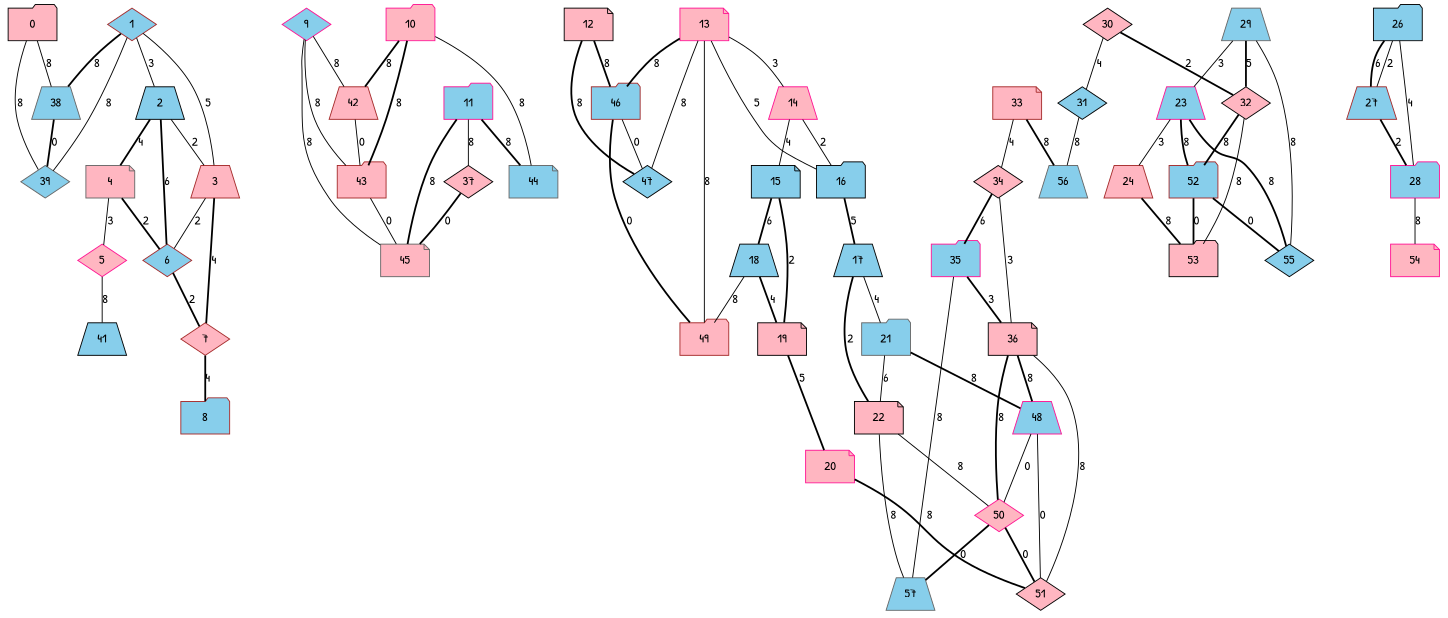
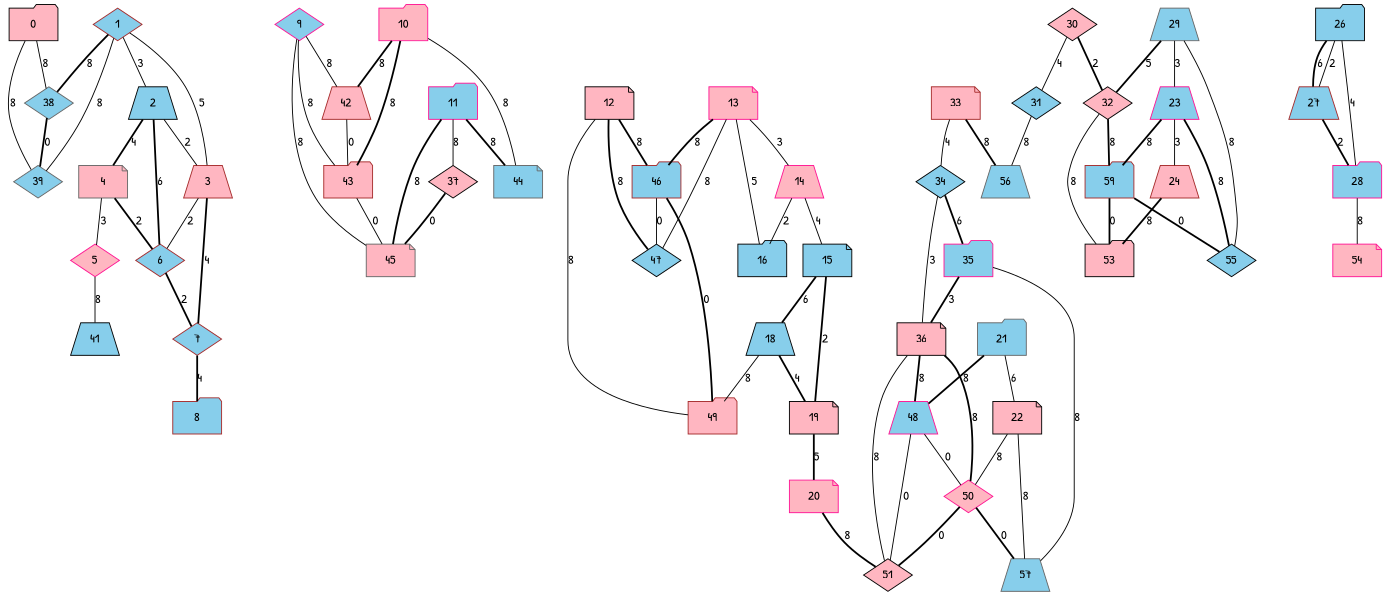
  graph {
    fontname="Patrick Hand"
    node [color=black fillcolor=skyblue fontname="Patrick Hand" shape=trapezium style=filled weight=1]
    edge [fontname="Patrick Hand" style=solid]
    0 [fillcolor=lightpink shape=folder]
-   38 [color=gray40 weight=3]
+   38 [color=gray40 shape=diamond weight=3]
    39 [color=gray40 shape=diamond weight=3]
    1 [color=brown shape=diamond]
    2
    3 [color=brown fillcolor=lightpink]
    4 [color=gray40 fillcolor=lightpink shape=note]
    6 [color=brown shape=diamond]
-   7 [color=brown fillcolor=lightpink shape=diamond]
+   7 [color=brown shape=diamond]
    5 [color=deeppink fillcolor=lightpink shape=diamond]
    8 [color=brown shape=folder]
    41 [weight=3]
    9 [color=deeppink shape=diamond]
    42 [color=brown fillcolor=lightpink weight=3]
    43 [color=brown fillcolor=lightpink shape=folder weight=3]
    45 [color=gray40 fillcolor=lightpink shape=note weight=3]
    10 [color=deeppink fillcolor=lightpink shape=folder]
    44 [color=gray40 shape=note weight=3]
    11 [color=deeppink shape=folder]
    37 [fillcolor=lightpink shape=diamond weight=4]
    12 [fillcolor=lightpink shape=note]
    46 [color=brown shape=folder weight=3]
    47 [shape=diamond weight=3]
    49 [color=brown fillcolor=lightpink shape=folder weight=3]
    13 [color=deeppink fillcolor=lightpink shape=note]
    14 [color=deeppink fillcolor=lightpink]
    16 [shape=folder]
    15 [shape=note]
-   17
    18
    19 [fillcolor=lightpink shape=note]
    20 [color=deeppink fillcolor=lightpink shape=note]
    21 [color=gray40 shape=folder]
    22 [fillcolor=lightpink shape=note]
    48 [color=deeppink weight=3]
    50 [color=deeppink fillcolor=lightpink shape=diamond weight=3]
    57 [color=gray40 weight=3]
    51 [fillcolor=lightpink shape=diamond weight=3]
    23 [color=deeppink]
    24 [color=brown fillcolor=lightpink]
-   52 [color=brown shape=folder weight=3]
+   52 [color=brown shape=folder weight=3 label=59]
    55 [shape=diamond weight=3]
    53 [fillcolor=lightpink shape=folder weight=3]
    26 [shape=folder weight=2]
    27 [color=brown]
    28 [color=deeppink shape=folder]
    54 [color=deeppink fillcolor=lightpink shape=note weight=3]
    29 [color=gray40]
    32 [fillcolor=lightpink shape=diamond]
    30 [fillcolor=lightpink shape=diamond]
    31 [shape=diamond]
    56 [color=gray40 weight=3]
    33 [color=brown fillcolor=lightpink shape=note]
-   34 [fillcolor=lightpink shape=diamond]
+   34 [shape=diamond]
    35 [color=deeppink shape=folder]
    36 [fillcolor=lightpink shape=note]
    0 -- 38 [label=8]
    0 -- 39 [label=8]
    38 -- 39 [label=0 style=bold]
    1 -- 38 [label=8 style=bold]
    1 -- 39 [label=8]
    1 -- 2 [label=3]
    1 -- 3 [label=5]
    2 -- 3 [label=2]
    2 -- 4 [label=4 style=bold]
    2 -- 6 [label=6 style=bold]
    3 -- 6 [label=2]
    3 -- 7 [label=4 style=bold]
    4 -- 6 [label=2 style=bold]
    4 -- 5 [label=3]
    6 -- 7 [label=2 style=bold]
    7 -- 8 [label=4 style=bold]
    5 -- 41 [label=8]
    9 -- 42 [label=8]
    9 -- 43 [label=8]
    9 -- 45 [label=8]
    42 -- 43 [label=0]
    43 -- 45 [label=0]
    10 -- 42 [label=8 style=bold]
    10 -- 43 [label=8 style=bold]
    10 -- 44 [label=8]
    11 -- 45 [label=8 style=bold]
    11 -- 44 [label=8 style=bold]
    11 -- 37 [label=8]
    37 -- 45 [label=0 style=bold]
    12 -- 46 [label=8 style=bold]
    12 -- 47 [label=8 style=bold]
-   13 -- 49 [label=8]
+   12 -- 49 [label=8]
    46 -- 47 [label=0]
    46 -- 49 [label=0 style=bold]
    13 -- 46 [label=8 style=bold]
    13 -- 47 [label=8]
    13 -- 14 [label=3]
    13 -- 16 [label=5]
    14 -- 16 [label=2]
    14 -- 15 [label=4]
-   16 -- 17 [label=5 style=bold]
    15 -- 18 [label=6 style=bold]
    15 -- 19 [label=2 style=bold]
-   17 -- 21 [label=4]
-   17 -- 22 [label=2 style=bold]
    18 -- 49 [label=8]
    18 -- 19 [label=4 style=bold]
    19 -- 20 [label=5 style=bold]
    20 -- 51 [label=8 style=bold]
    21 -- 22 [label=6]
    21 -- 48 [label=8 style=bold]
    22 -- 50 [label=8]
    22 -- 57 [label=8]
    48 -- 50 [label=0]
    48 -- 51 [label=0]
    50 -- 57 [label=0 style=bold]
    50 -- 51 [label=0 style=bold]
    23 -- 24 [label=3]
    23 -- 52 [label=8 style=bold]
    23 -- 55 [label=8 style=bold]
    24 -- 53 [label=8 style=bold]
    52 -- 55 [label=0 style=bold]
    52 -- 53 [label=0 style=bold]
    26 -- 27 [label=6 style=bold]
    26 -- 27 [label=2]
    26 -- 28 [label=4]
    27 -- 28 [label=2 style=bold]
    28 -- 54 [label=8]
    29 -- 23 [label=3]
    29 -- 55 [label=8]
    29 -- 32 [label=5 style=bold]
    32 -- 52 [label=8 style=bold]
    32 -- 53 [label=8]
    30 -- 32 [label=2 style=bold]
    30 -- 31 [label=4]
    31 -- 56 [label=8]
    33 -- 56 [label=8 style=bold]
    33 -- 34 [label=4]
    34 -- 35 [label=6 style=bold]
    34 -- 36 [label=3]
    35 -- 57 [label=8]
    35 -- 36 [label=3 style=bold]
    36 -- 48 [label=8 style=bold]
    36 -- 50 [label=8 style=bold]
    36 -- 51 [label=8]
  }
